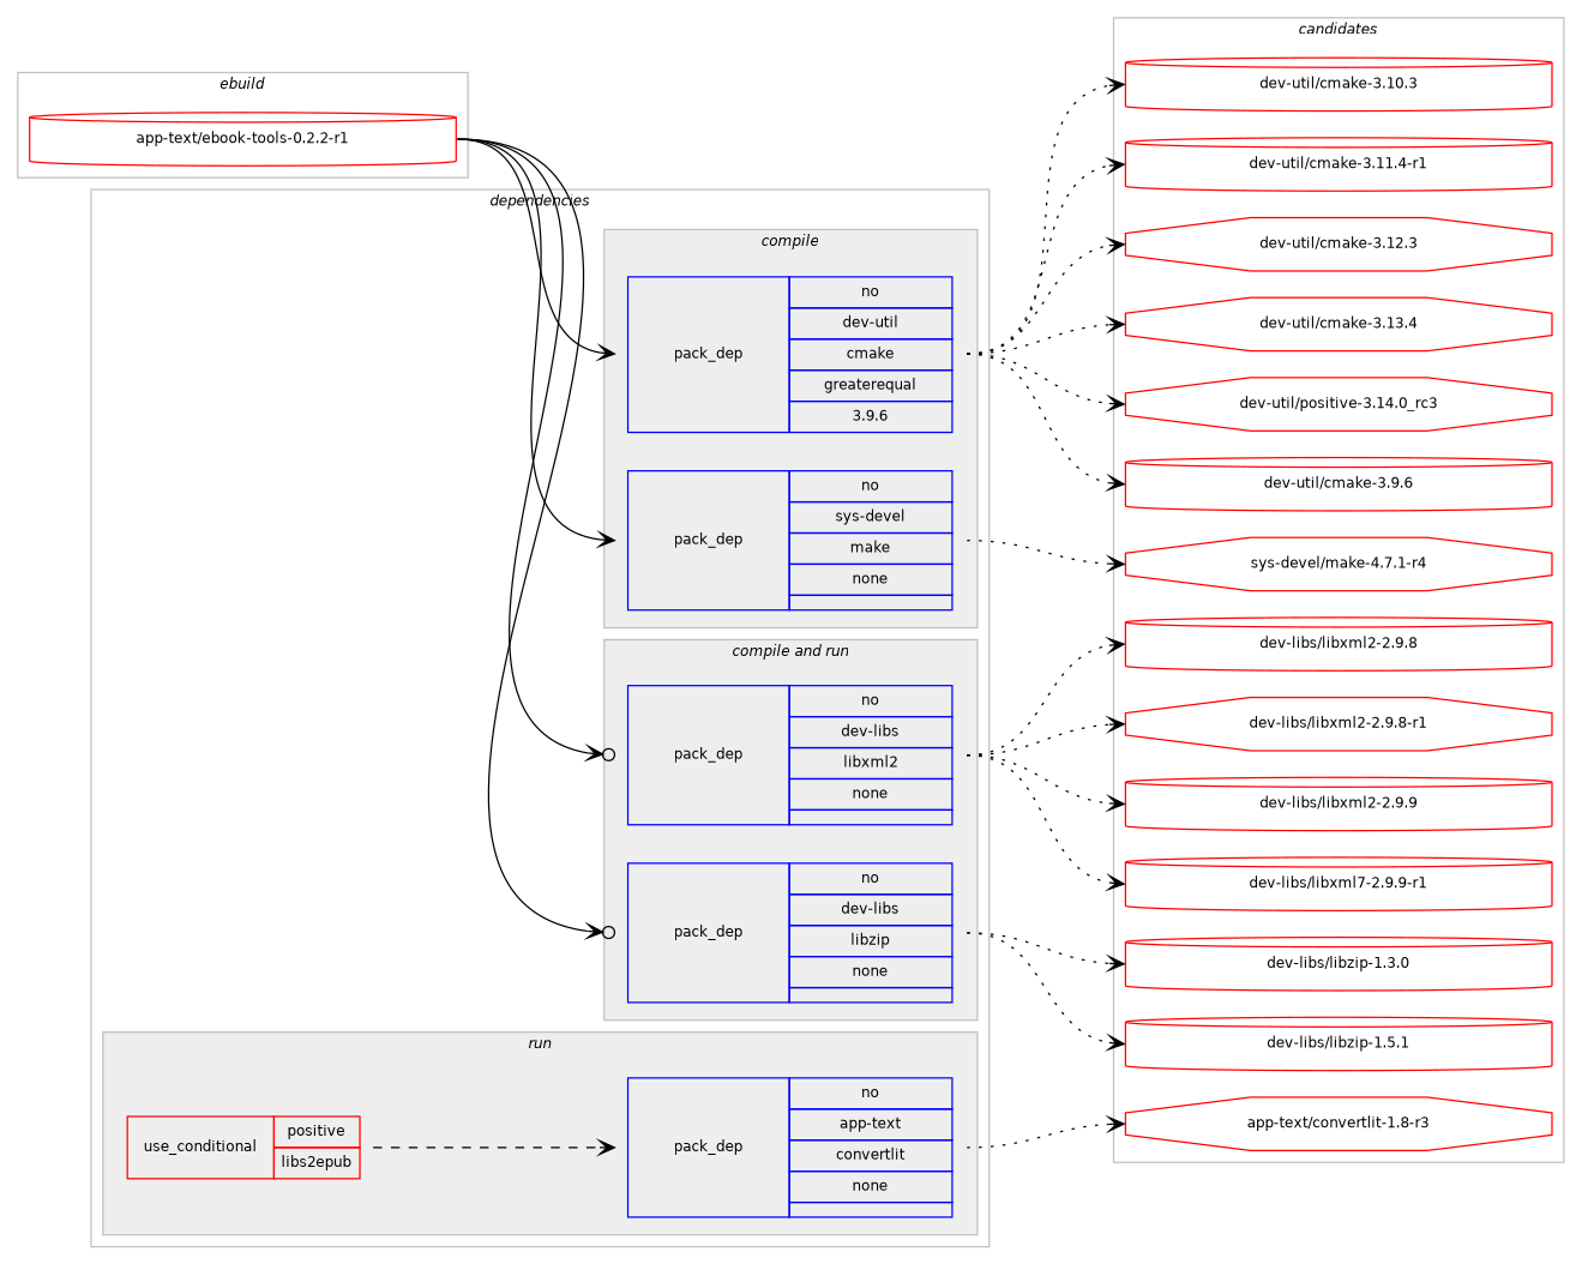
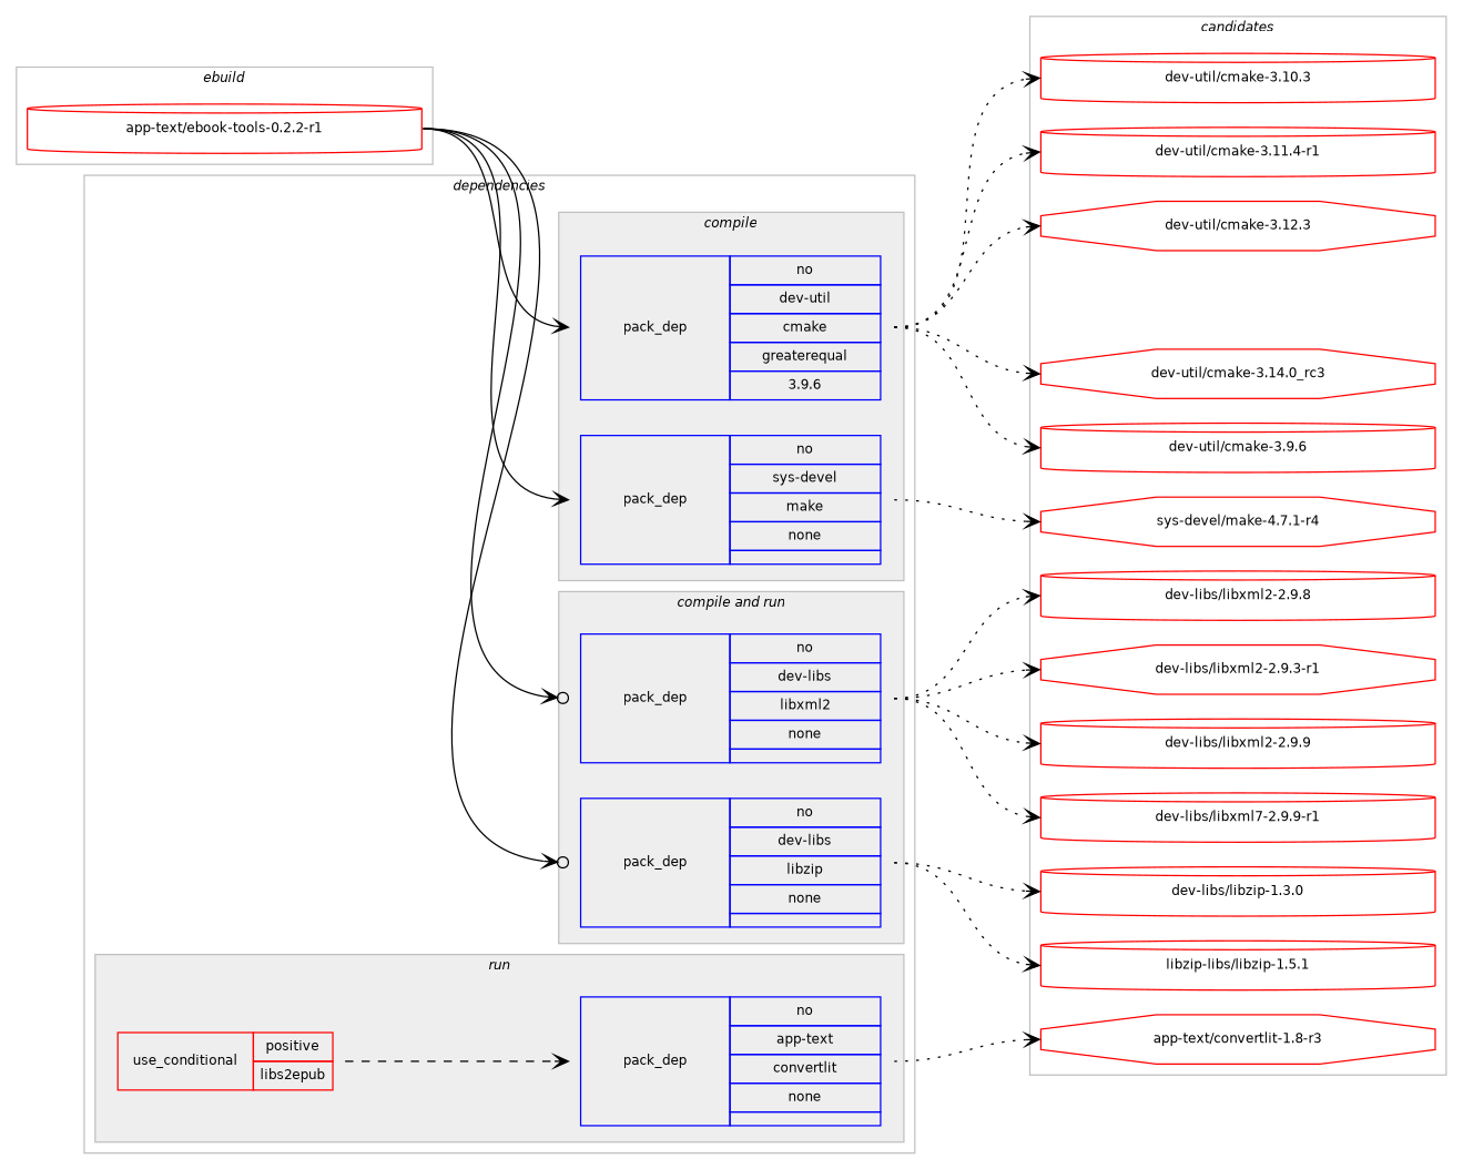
  digraph {
    compound=true
    concentrate=true
    fontname=Helvetica
    fontsize=10
    newrank=true
    rankdir=LR
    ranksep=1.5
    node [color=red fontname=Helvetica fontsize=10 shape=cylinder]
    edge [arrowhead=vee headport=w style=dotted tailport=e weight=100]
    n1 [label="app-text/ebook-tools-0.2.2-r1" width=4]
    n2 [color=blue label=<<TABLE BORDER="0" CELLBORDER="1" CELLSPACING="0" CELLPADDING="4" WIDTH="220"><TR><TD ROWSPAN="6" CELLPADDING="30">pack_dep</TD></TR><TR><TD WIDTH="110">no</TD></TR><TR><TD>dev-util</TD></TR><TR><TD>cmake</TD></TR><TR><TD>greaterequal</TD></TR><TR><TD>3.9.6</TD></TR></TABLE>> shape=none]
    n3 [color=blue label=<<TABLE BORDER="0" CELLBORDER="1" CELLSPACING="0" CELLPADDING="4" WIDTH="220"><TR><TD ROWSPAN="6" CELLPADDING="30">pack_dep</TD></TR><TR><TD WIDTH="110">no</TD></TR><TR><TD>sys-devel</TD></TR><TR><TD>make</TD></TR><TR><TD>none</TD></TR><TR><TD></TD></TR></TABLE>> shape=none]
    n4 [color=blue label=<<TABLE BORDER="0" CELLBORDER="1" CELLSPACING="0" CELLPADDING="4" WIDTH="220"><TR><TD ROWSPAN="6" CELLPADDING="30">pack_dep</TD></TR><TR><TD WIDTH="110">no</TD></TR><TR><TD>dev-libs</TD></TR><TR><TD>libxml2</TD></TR><TR><TD>none</TD></TR><TR><TD></TD></TR></TABLE>> shape=none]
    n5 [color=blue label=<<TABLE BORDER="0" CELLBORDER="1" CELLSPACING="0" CELLPADDING="4" WIDTH="220"><TR><TD ROWSPAN="6" CELLPADDING="30">pack_dep</TD></TR><TR><TD WIDTH="110">no</TD></TR><TR><TD>dev-libs</TD></TR><TR><TD>libzip</TD></TR><TR><TD>none</TD></TR><TR><TD></TD></TR></TABLE>> shape=none]
    n6 [color=blue label=<<TABLE BORDER="0" CELLBORDER="1" CELLSPACING="0" CELLPADDING="4" WIDTH="220"><TR><TD ROWSPAN="6" CELLPADDING="30">pack_dep</TD></TR><TR><TD WIDTH="110">no</TD></TR><TR><TD>app-text</TD></TR><TR><TD>convertlit</TD></TR><TR><TD>none</TD></TR><TR><TD></TD></TR></TABLE>> shape=none]
    n7 [label=<<TABLE BORDER="0" CELLBORDER="1" CELLSPACING="0" CELLPADDING="4"><TR><TD ROWSPAN="3" CELLPADDING="10">use_conditional</TD></TR><TR><TD>positive</TD></TR><TR><TD>libs2epub</TD></TR></TABLE>> shape=none]
    n8 [label="dev-util/cmake-3.10.3" width=4]
    n9 [label="dev-util/cmake-3.11.4-r1" width=4]
    n10 [label="dev-util/cmake-3.12.3" shape=octagon width=4]
-   n11 [label="dev-util/cmake-3.13.4" shape=octagon width=4]
-   n12 [label="dev-util/positive-3.14.0_rc3" shape=octagon width=4]
+   n12 [label="dev-util/cmake-3.14.0_rc3" shape=octagon width=4]
    n13 [label="dev-util/cmake-3.9.6" width=4]
    n14 [label="sys-devel/make-4.7.1-r4" shape=octagon width=4]
    n15 [label="dev-libs/libxml2-2.9.8" width=4]
-   n16 [label="dev-libs/libxml2-2.9.8-r1" shape=octagon width=4]
+   n16 [label="dev-libs/libxml2-2.9.3-r1" shape=octagon width=4]
    n17 [label="dev-libs/libxml2-2.9.9" width=4]
    n18 [label="dev-libs/libxml7-2.9.9-r1" width=4]
    n19 [label="dev-libs/libzip-1.3.0" width=4]
-   n20 [label="dev-libs/libzip-1.5.1" width=4]
+   n20 [label="libzip-libs/libzip-1.5.1" width=4]
    n21 [label="app-text/convertlit-1.8-r3" shape=octagon width=4]
    subgraph cluster_1 {
      color=gray
      label=<<i>ebuild</i>>
      rank=same
      n1
    }
    subgraph cluster_2 {
      color=gray
      label=<<i>dependencies</i>>
      subgraph cluster_3 {
        color=gray
        fillcolor="#eeeeee"
        label=<<i>compile</i>>
        style=filled
        subgraph sub_4 {
          color=gray
          fillcolor="#eeeeee"
          label=<<i>compile</i>>
          style=filled
          n2
        }
        subgraph sub_5 {
          color=gray
          fillcolor="#eeeeee"
          label=<<i>compile</i>>
          style=filled
          n3
        }
      }
      subgraph cluster_6 {
        color=gray
        fillcolor="#eeeeee"
        label=<<i>compile and run</i>>
        style=filled
        subgraph sub_7 {
          color=gray
          fillcolor="#eeeeee"
          label=<<i>compile and run</i>>
          style=filled
          n4
        }
        subgraph sub_8 {
          color=gray
          fillcolor="#eeeeee"
          label=<<i>compile and run</i>>
          style=filled
          n5
        }
      }
      subgraph cluster_9 {
        color=gray
        fillcolor="#eeeeee"
        label=<<i>run</i>>
        style=filled
        subgraph sub_10 {
          color=gray
          fillcolor="#eeeeee"
          label=<<i>run</i>>
          style=filled
          n7
          subgraph sub_11 {
            color=gray
            fillcolor="#eeeeee"
            label=<<i>run</i>>
            style=filled
            n6
          }
        }
      }
    }
    subgraph cluster_12 {
      color=gray
      label=<<i>candidates</i>>
      rank=same
      subgraph sub_13 {
        color=black
        label=<<i>candidates</i>>
        nodesep=1
        rank=same
        n8
        n9
        n10
-       n11
        n12
        n13
      }
      subgraph sub_14 {
        color=black
        label=<<i>candidates</i>>
        nodesep=1
        rank=same
        n14
      }
      subgraph sub_15 {
        color=black
        label=<<i>candidates</i>>
        nodesep=1
        rank=same
        n15
        n16
        n17
        n18
      }
      subgraph sub_16 {
        color=black
        label=<<i>candidates</i>>
        nodesep=1
        rank=same
        n19
        n20
      }
      subgraph sub_17 {
        color=black
        label=<<i>candidates</i>>
        nodesep=1
        rank=same
        n21
      }
    }
    n1 -> n2 [style=solid weight=20]
    n1 -> n3 [style=solid weight=20]
    n1 -> n4 [arrowhead=odotvee style=solid weight=20]
    n1 -> n5 [arrowhead=odotvee style=solid weight=20]
    n2 -> n8
    n2 -> n9
    n2 -> n10
-   n2 -> n11
    n2 -> n12
    n2 -> n13
    n3 -> n14
    n4 -> n15
    n4 -> n16
    n4 -> n17
    n4 -> n18
    n5 -> n19
    n5 -> n20
    n6 -> n21
    n7 -> n6 [style=dashed weight=20]
  }
